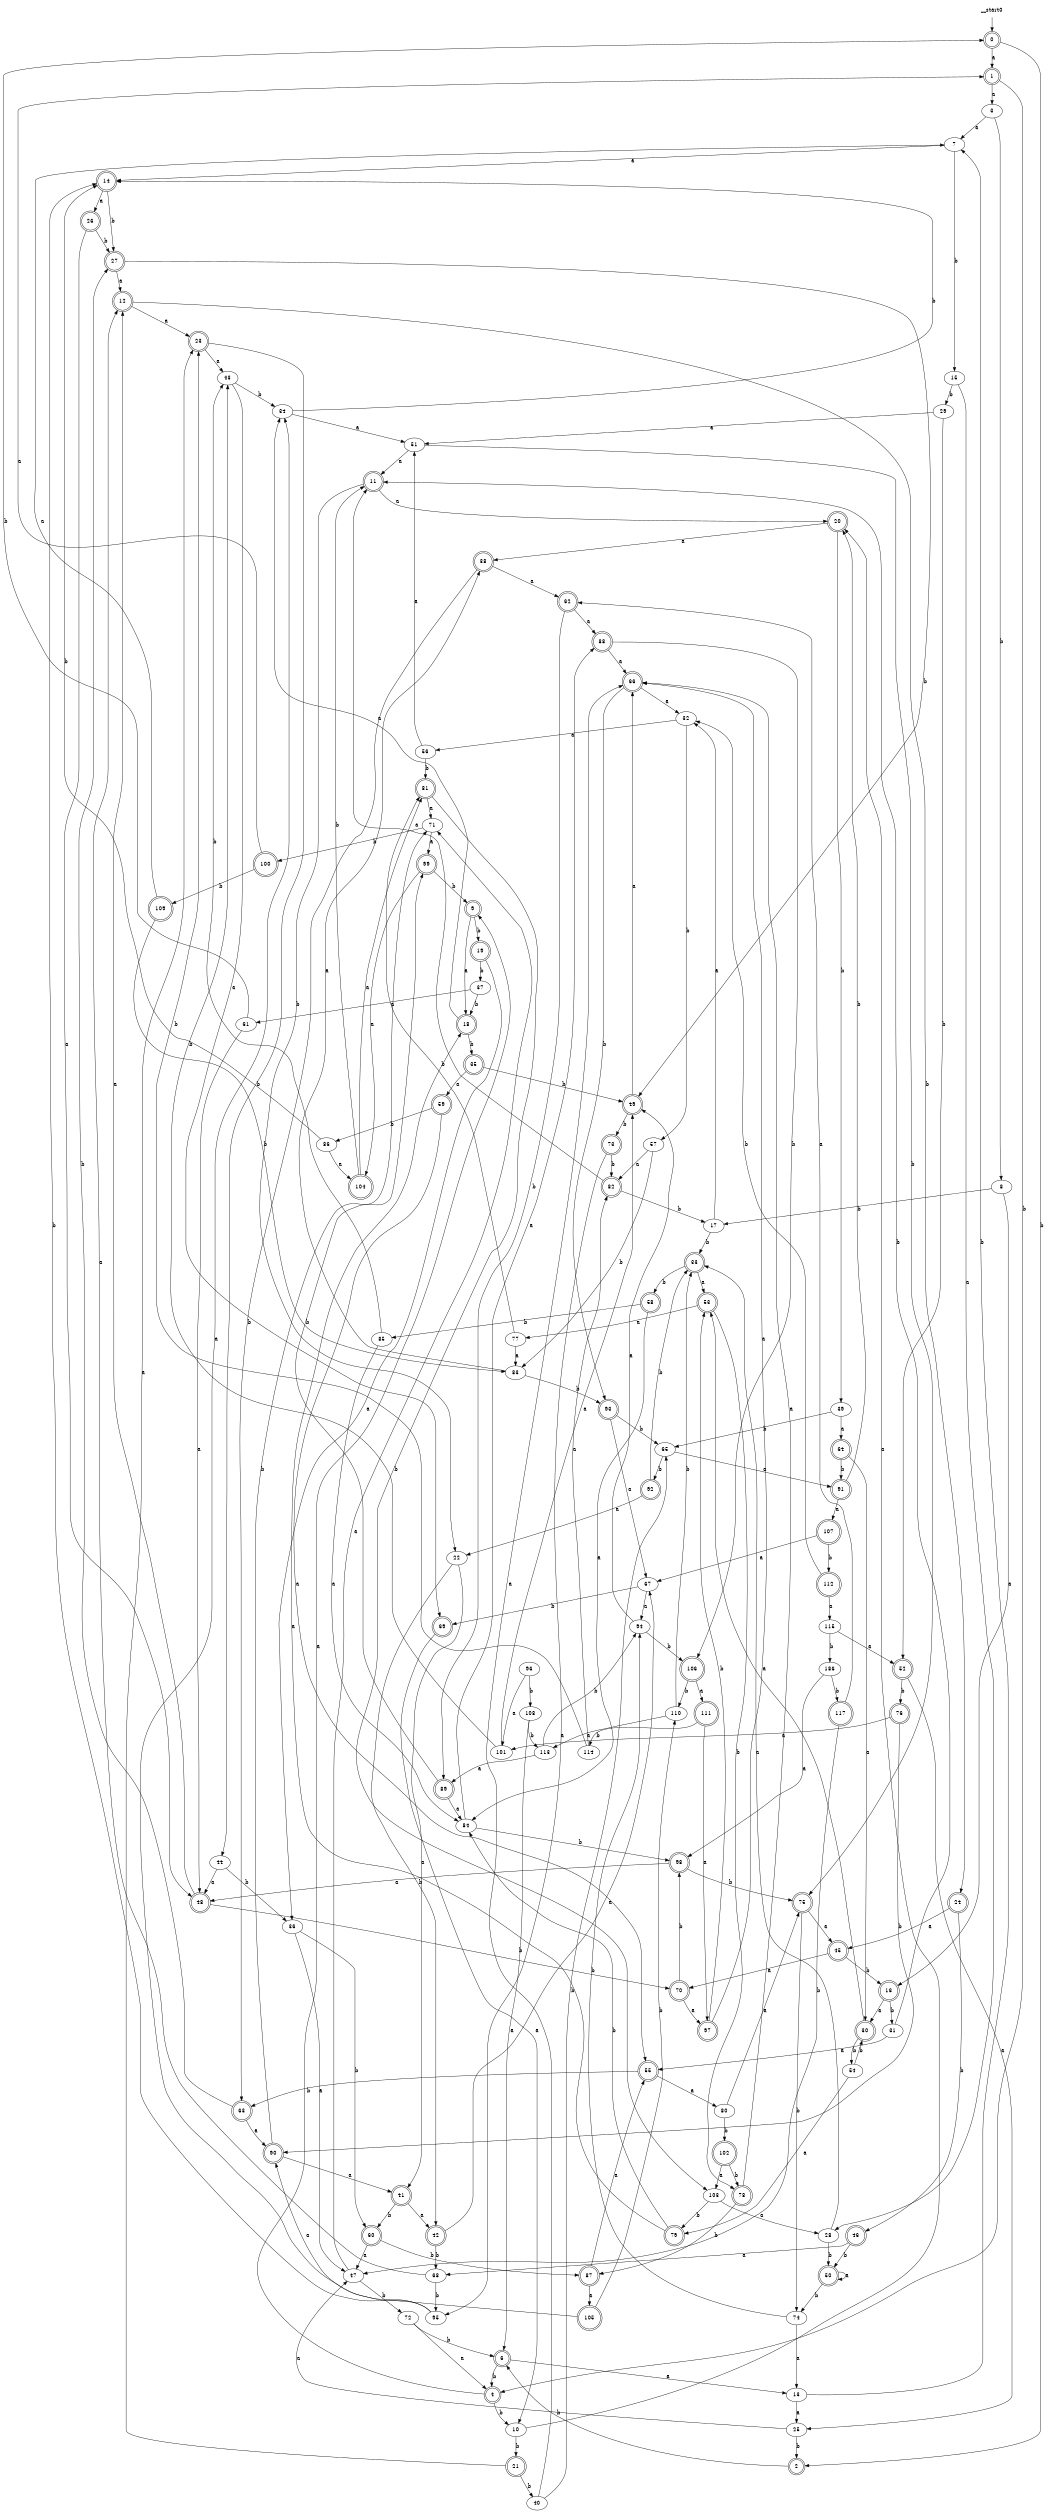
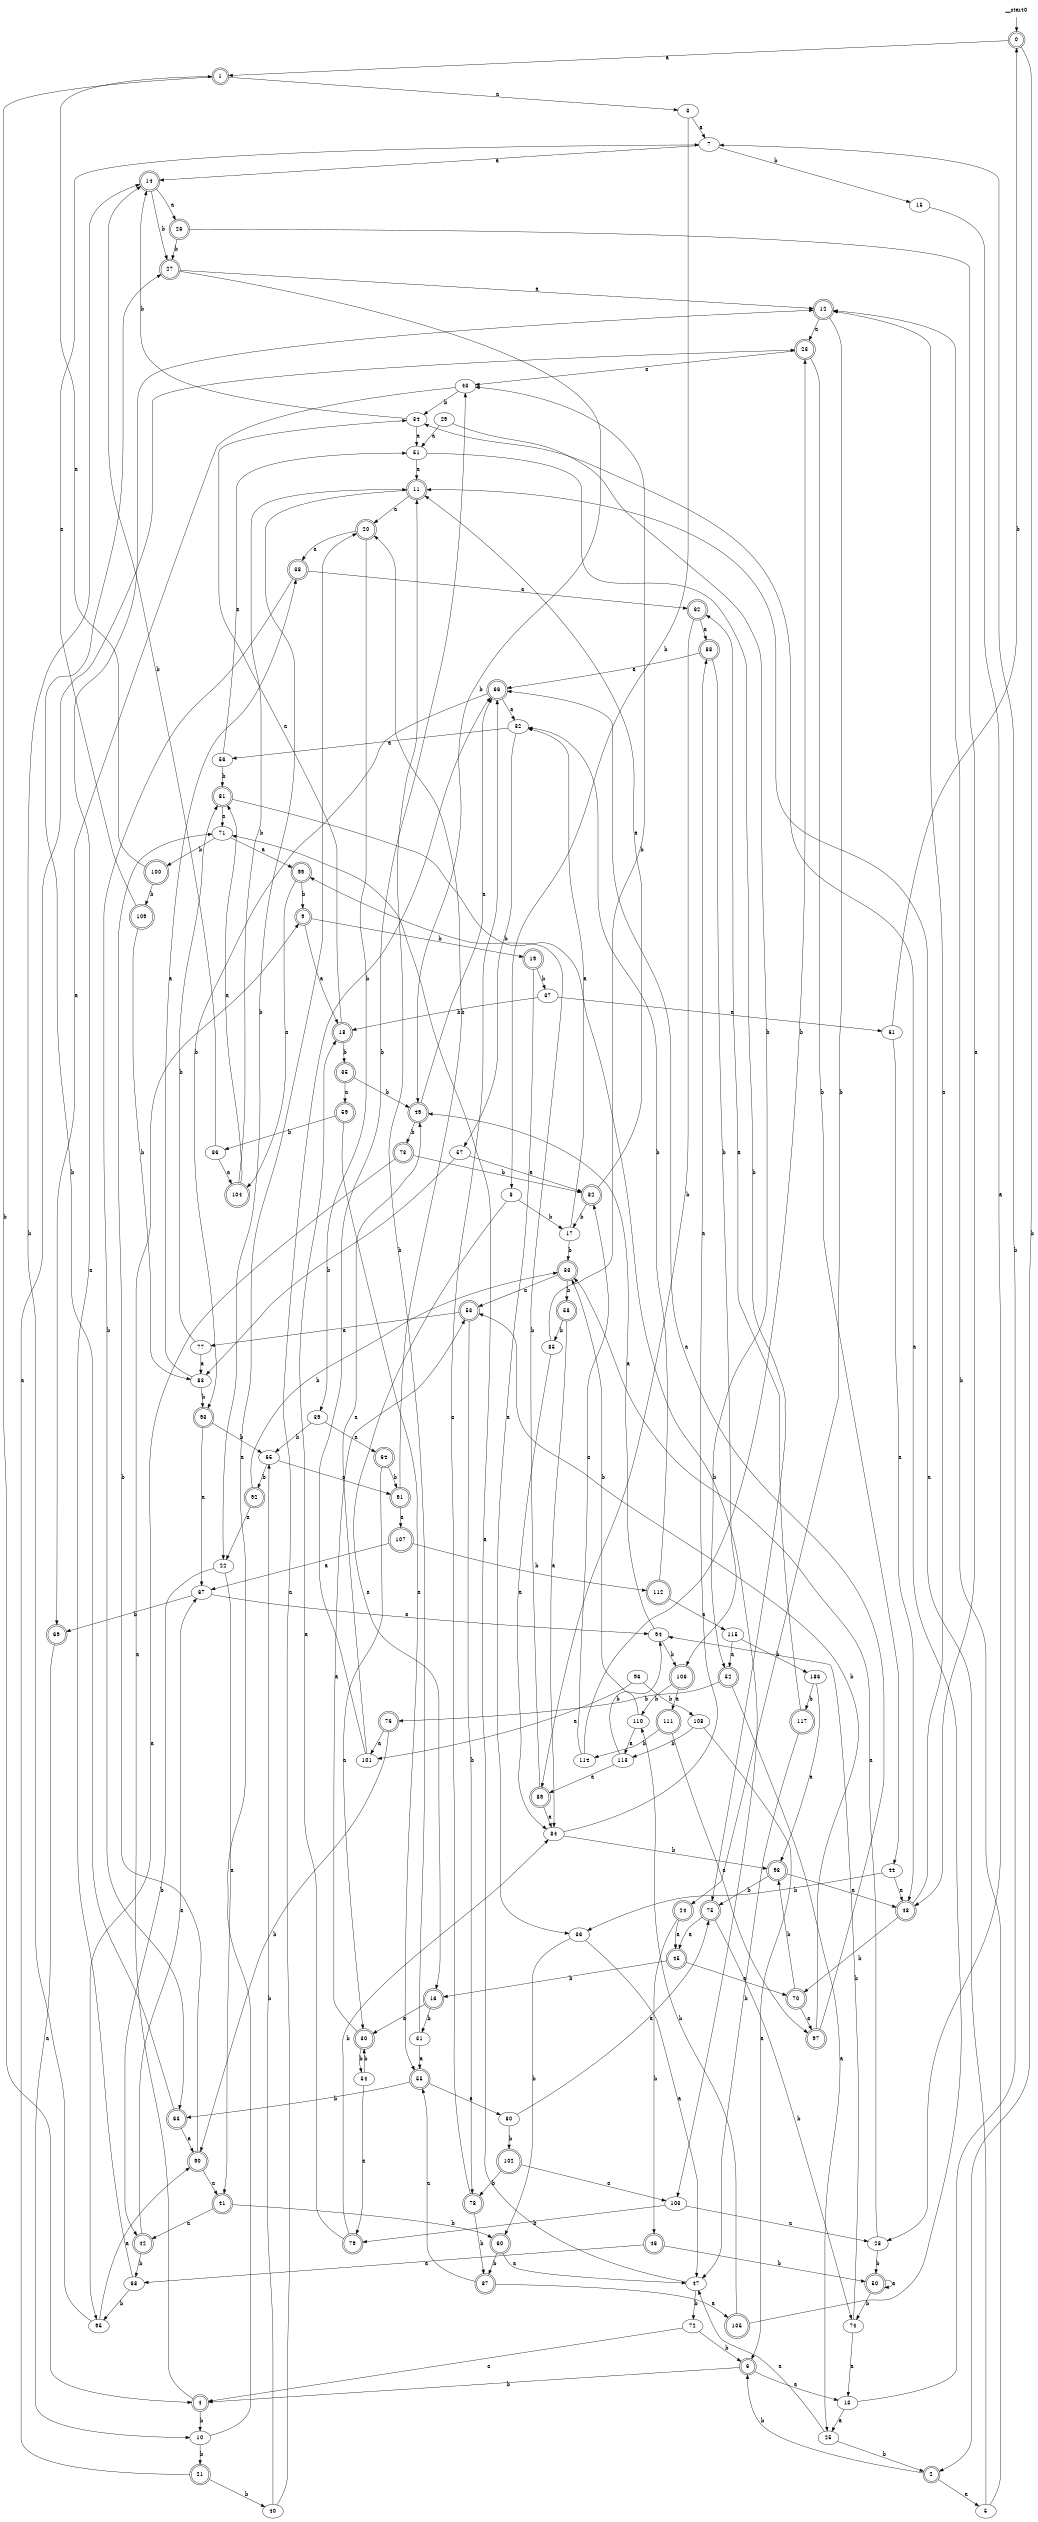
  digraph {
    node [shape=doublecircle]
    __start0 [shape=none]
    0
    1
    2
    3 [shape=""]
    4
+   5 [shape=""]
    6
    7 [shape=""]
    8 [shape=""]
    9
    10 [shape=""]
    11
    12
    13 [shape=""]
    14
    15 [shape=""]
    16
    17 [shape=""]
    18
    19
    20
    21
    22 [shape=""]
    23
    24
    25 [shape=""]
    26
    27
    28 [shape=""]
    29 [shape=""]
    30
    31 [shape=""]
    32 [shape=""]
    33
    34 [shape=""]
    35
    36 [shape=""]
    37 [shape=""]
    38
    39 [shape=""]
    40 [shape=""]
    41
    42
    43 [shape=""]
    44 [shape=""]
    45
    46
    47 [shape=""]
    48
    49
    50
    51 [shape=""]
    52
    53
    54 [shape=""]
    55
    56 [shape=""]
    57 [shape=""]
    58
    59
    60
    61 [shape=""]
    62
    63
    64
    65 [shape=""]
    66
    67 [shape=""]
    68 [shape=""]
    69
    70
    71 [shape=""]
    72 [shape=""]
    73
    74 [shape=""]
    75
    76
    77 [shape=""]
    78
    79
    80 [shape=""]
    81
    82
    83 [shape=""]
    84 [shape=""]
    85 [shape=""]
    86 [shape=""]
    87
    88
    89
    90
    91
    92
    93
    94 [shape=""]
    95 [shape=""]
    97
    98
    99
    100
    101 [shape=""]
    102
    103 [shape=""]
    104
    105
    106
    107
    96 [shape=""]
    108 [shape=""]
    109
    110 [shape=""]
    111
    112
    113 [shape=""]
    114 [shape=""]
    115 [shape=""]
    n118 [label=186 shape=""]
    117
    __start0 -> 0
    0 -> 1 [label=a]
    0 -> 2 [label=b]
    1 -> 3 [label=a]
    1 -> 4 [label=b]
+   2 -> 5 [label=a]
    2 -> 6 [label=b]
    3 -> 7 [label=a]
    3 -> 8 [label=b]
    4 -> 9 [label=a]
    4 -> 10 [label=b]
+   5 -> 11 [label=a]
+   5 -> 12 [label=b]
    6 -> 4 [label=b]
    6 -> 13 [label=a]
    7 -> 14 [label=a]
    7 -> 15 [label=b]
    8 -> 16 [label=a]
    8 -> 17 [label=b]
    9 -> 18 [label=a]
    9 -> 19 [label=b]
    10 -> 20 [label=a]
    10 -> 21 [label=b]
    11 -> 20 [label=a]
    11 -> 22 [label=b]
    12 -> 23 [label=a]
    12 -> 24 [label=b]
    13 -> 7 [label=b]
    13 -> 25 [label=a]
    14 -> 26 [label=a]
    14 -> 27 [label=b]
    15 -> 28 [label=a]
-   15 -> 29 [label=b]
    16 -> 30 [label=a]
    16 -> 31 [label=b]
    17 -> 32 [label=a]
    17 -> 33 [label=b]
    18 -> 34 [label=a]
    18 -> 35 [label=b]
    19 -> 36 [label=a]
    19 -> 37 [label=b]
    20 -> 38 [label=a]
    20 -> 39 [label=b]
    21 -> 23 [label=a]
    21 -> 40 [label=b]
    22 -> 41 [label=a]
    22 -> 42 [label=b]
    23 -> 43 [label=a]
    23 -> 44 [label=b]
    24 -> 45 [label=a]
    24 -> 46 [label=b]
    25 -> 2 [label=b]
    25 -> 47 [label=a]
    26 -> 27 [label=b]
    26 -> 48 [label=a]
    27 -> 12 [label=a]
    27 -> 49 [label=b]
    28 -> 33 [label=a]
    28 -> 50 [label=b]
    29 -> 51 [label=a]
    29 -> 52 [label=b]
    30 -> 53 [label=a]
    30 -> 54 [label=b]
    31 -> 11 [label=b]
    31 -> 55 [label=a]
    32 -> 56 [label=a]
    32 -> 57 [label=b]
    33 -> 53 [label=a]
    33 -> 58 [label=b]
    34 -> 14 [label=b]
    34 -> 51 [label=a]
    35 -> 49 [label=b]
    35 -> 59 [label=a]
    36 -> 47 [label=a]
    36 -> 60 [label=b]
    37 -> 18 [label=b]
    37 -> 61 [label=a]
    38 -> 62 [label=a]
    38 -> 63 [label=b]
    39 -> 64 [label=a]
    39 -> 65 [label=b]
    40 -> 65 [label=b]
    40 -> 66 [label=a]
    41 -> 42 [label=a]
    41 -> 60 [label=b]
    42 -> 67 [label=a]
    42 -> 68 [label=b]
    43 -> 34 [label=b]
    43 -> 69 [label=a]
    44 -> 36 [label=b]
    44 -> 48 [label=a]
    45 -> 16 [label=b]
    45 -> 70 [label=a]
    46 -> 50 [label=b]
    46 -> 68 [label=a]
    47 -> 71 [label=a]
    47 -> 72 [label=b]
    48 -> 12 [label=a]
    48 -> 70 [label=b]
    49 -> 66 [label=a]
    49 -> 73 [label=b]
    50 -> 50 [label=a]
    50 -> 74 [label=b]
    51 -> 11 [label=a]
    51 -> 75 [label=b]
    52 -> 25 [label=a]
    52 -> 76 [label=b]
    53 -> 77 [label=a]
    53 -> 78 [label=b]
    54 -> 30 [label=b]
    54 -> 79 [label=a]
    55 -> 63 [label=b]
    55 -> 80 [label=a]
    56 -> 51 [label=a]
    56 -> 81 [label=b]
    57 -> 82 [label=a]
    57 -> 83 [label=b]
    58 -> 84 [label=a]
    58 -> 85 [label=b]
    59 -> 55 [label=a]
    59 -> 86 [label=b]
    60 -> 47 [label=a]
    60 -> 87 [label=b]
    61 -> 0 [label=b]
    61 -> 48 [label=a]
    62 -> 88 [label=a]
    62 -> 89 [label=b]
    63 -> 27 [label=b]
    63 -> 90 [label=a]
    64 -> 30 [label=a]
    64 -> 91 [label=b]
    65 -> 91 [label=a]
    65 -> 92 [label=b]
    66 -> 32 [label=a]
    66 -> 93 [label=b]
    67 -> 69 [label=b]
    67 -> 94 [label=a]
    68 -> 12 [label=a]
    68 -> 95 [label=b]
    69 -> 10 [label=a]
    70 -> 97 [label=a]
    70 -> 98 [label=b]
    71 -> 99 [label=a]
    71 -> 100 [label=b]
    72 -> 4 [label=a]
    72 -> 6 [label=b]
    73 -> 82 [label=b]
    73 -> 95 [label=a]
    74 -> 13 [label=a]
    74 -> 94 [label=b]
    75 -> 45 [label=a]
    75 -> 74 [label=b]
    76 -> 90 [label=b]
    76 -> 101 [label=a]
    77 -> 81 [label=b]
    77 -> 83 [label=a]
    78 -> 66 [label=a]
    78 -> 87 [label=b]
    79 -> 18 [label=a]
    79 -> 84 [label=b]
    80 -> 75 [label=a]
    80 -> 102 [label=b]
    81 -> 71 [label=a]
    81 -> 103 [label=b]
    82 -> 11 [label=a]
    82 -> 17 [label=b]
    83 -> 38 [label=a]
    83 -> 93 [label=b]
    84 -> 88 [label=a]
    84 -> 98 [label=b]
    85 -> 43 [label=b]
    85 -> 84 [label=a]
    86 -> 14 [label=b]
    86 -> 104 [label=a]
    87 -> 55 [label=a]
    87 -> 105 [label=a]
    88 -> 66 [label=a]
    88 -> 106 [label=b]
    89 -> 84 [label=a]
    89 -> 99 [label=b]
    90 -> 41 [label=a]
    90 -> 71 [label=b]
    91 -> 20 [label=b]
    91 -> 107 [label=a]
    92 -> 22 [label=a]
    92 -> 33 [label=b]
    93 -> 65 [label=b]
    93 -> 67 [label=a]
    94 -> 49 [label=a]
    94 -> 106 [label=b]
    95 -> 14 [label=b]
    95 -> 90 [label=a]
    97 -> 53 [label=b]
    97 -> 66 [label=a]
    98 -> 48 [label=a]
    98 -> 75 [label=b]
    99 -> 9 [label=b]
    99 -> 104 [label=a]
    100 -> 1 [label=a]
    100 -> 109 [label=b]
    101 -> 43 [label=b]
    101 -> 49 [label=a]
    102 -> 78 [label=b]
    102 -> 103 [label=a]
    103 -> 28 [label=a]
    103 -> 79 [label=b]
    104 -> 11 [label=b]
    104 -> 81 [label=a]
    105 -> 34 [label=a]
    105 -> 110 [label=b]
    106 -> 110 [label=b]
    106 -> 111 [label=a]
    107 -> 67 [label=a]
    107 -> 112 [label=b]
    96 -> 101 [label=a]
    96 -> 108 [label=b]
    108 -> 6 [label=a]
    108 -> 113 [label=b]
    109 -> 7 [label=a]
    109 -> 83 [label=b]
    110 -> 33 [label=b]
    110 -> 113 [label=a]
    111 -> 97 [label=a]
    111 -> 114 [label=b]
    112 -> 32 [label=b]
    112 -> 115 [label=a]
    113 -> 89 [label=a]
    113 -> 94 [label=b]
    114 -> 23 [label=b]
    114 -> 82 [label=a]
    115 -> 52 [label=a]
    115 -> n118 [label=b]
    n118 -> 98 [label=a]
    n118 -> 117 [label=b]
    117 -> 47 [label=b]
    117 -> 62 [label=a]
  }
